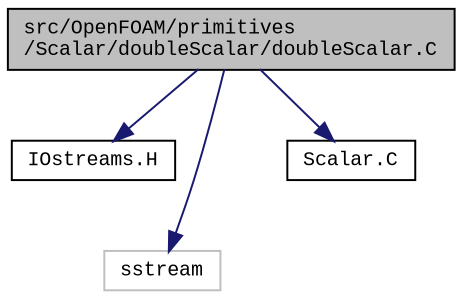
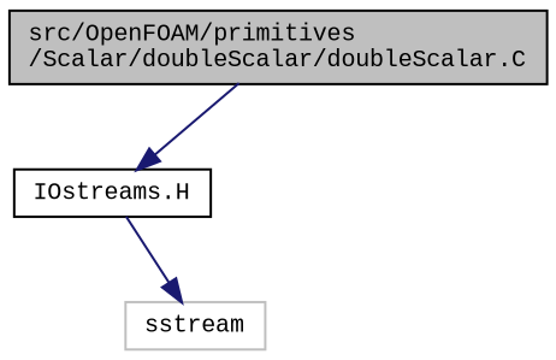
  digraph {
    fontname="Liberation Mono"
    node [color=black fontname="Liberation Mono" fontsize=10 shape=record]
    edge [color=midnightblue fontname="Liberation Mono" fontsize=10 labelfontname=Helvetica labelfontsize=10 style=solid]
    n1 [fillcolor=grey75 fontcolor=black height=0.2 label="src/OpenFOAM/primitives\l/Scalar/doubleScalar/doubleScalar.C" style=filled width=0.4]
    n2 [height=0.2 label="IOstreams.H" width=0.4]
    n3 [color=grey75 height=0.2 label=sstream width=0.4]
-   n4 [height=0.2 label="Scalar.C" width=0.4]
    n1 -> n2
-   n1 -> n3
-   n1 -> n4
+   n2 -> n3
  }
